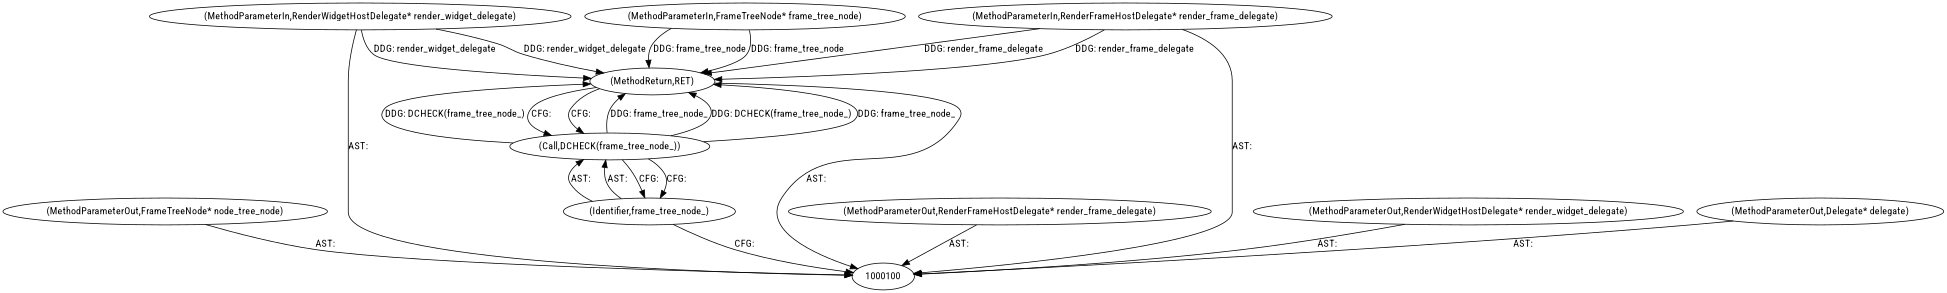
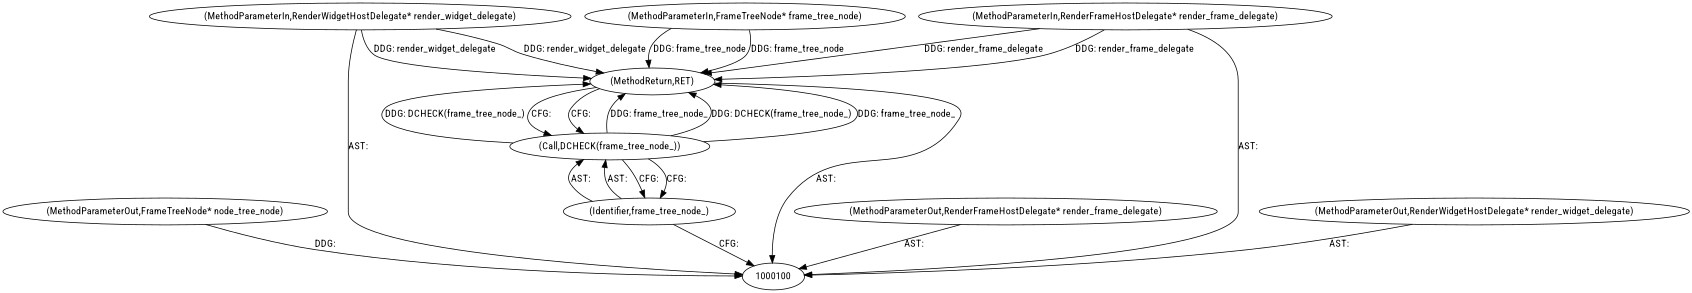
  digraph {
    fontname="Roboto Condensed"
    node [fontname="Roboto Condensed"]
    edge [fontname="Roboto Condensed"]
    n1 [label="(MethodReturn,RET)"]
    n2 [label="(Call,DCHECK(frame_tree_node_))"]
    1000100
    n4 [label="(Identifier,frame_tree_node_)"]
    n5 [label="(MethodParameterIn,FrameTreeNode* frame_tree_node)"]
    n6 [label="(MethodParameterOut,FrameTreeNode* node_tree_node)"]
    n7 [label="(MethodParameterIn,RenderFrameHostDelegate* render_frame_delegate)"]
    n8 [label="(MethodParameterOut,RenderFrameHostDelegate* render_frame_delegate)"]
    n9 [label="(MethodParameterIn,RenderWidgetHostDelegate* render_widget_delegate)"]
    n10 [label="(MethodParameterOut,RenderWidgetHostDelegate* render_widget_delegate)"]
-   n11 [label="(MethodParameterOut,Delegate* delegate)"]
    n1 -> n2 [label="CFG: "]
    n1 -> n2 [label="CFG: "]
    n1 -> 1000100 [label="AST: "]
    n2 -> n1 [label="DDG: frame_tree_node_"]
    n2 -> n1 [label="DDG: DCHECK(frame_tree_node_)"]
    n2 -> n1 [label="DDG: frame_tree_node_"]
    n2 -> n1 [label="DDG: DCHECK(frame_tree_node_)"]
    n2 -> n4 [label="CFG: "]
    n2 -> n4 [label="CFG: "]
    n4 -> n2 [label="AST: "]
    n4 -> n2 [label="AST: "]
    n4 -> 1000100 [label="CFG: "]
    n5 -> n1 [label="DDG: frame_tree_node"]
    n5 -> n1 [label="DDG: frame_tree_node"]
-   n6 -> 1000100 [label="AST: "]
+   n6 -> 1000100 [label="DDG: "]
    n7 -> n1 [label="DDG: render_frame_delegate"]
    n7 -> n1 [label="DDG: render_frame_delegate"]
    n7 -> 1000100 [label="AST: "]
    n8 -> 1000100 [label="AST: "]
    n9 -> n1 [label="DDG: render_widget_delegate"]
    n9 -> n1 [label="DDG: render_widget_delegate"]
    n9 -> 1000100 [label="AST: "]
    n10 -> 1000100 [label="AST: "]
-   n11 -> 1000100 [label="AST: "]
  }
